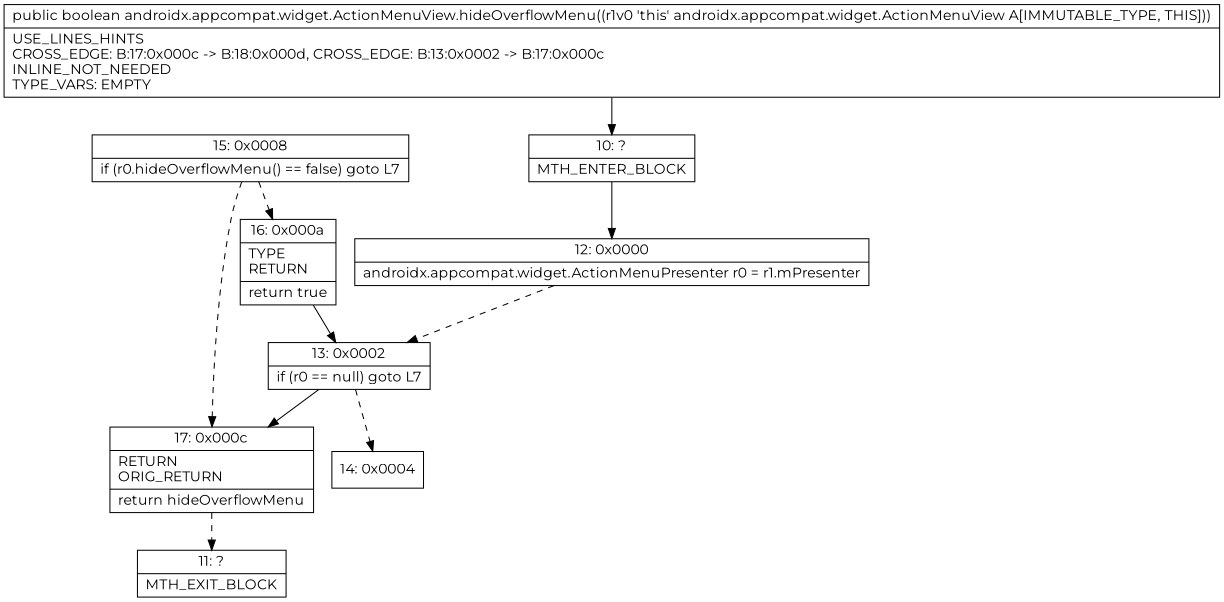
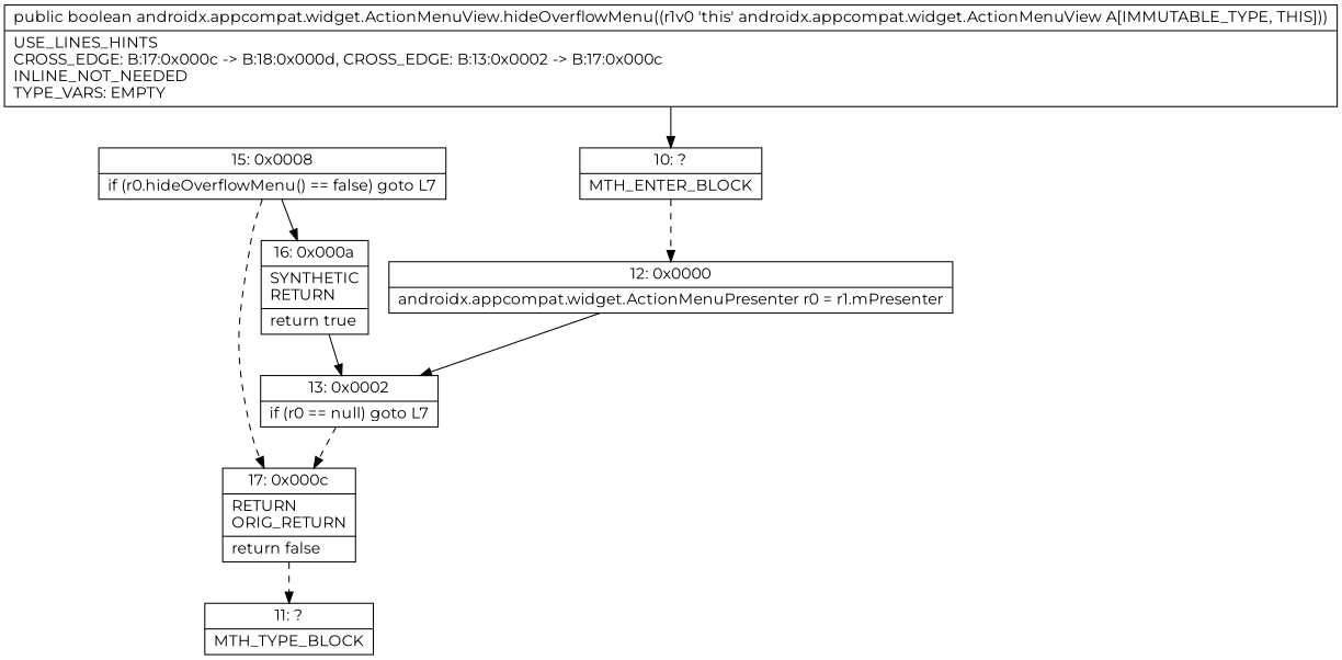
  digraph {
    fontname=Montserrat
    node [fontname=Montserrat shape=record]
    edge [fontname=Montserrat]
    n1 [label="{10\:\ ?|MTH_ENTER_BLOCK\l}"]
    n2 [label="{12\:\ 0x0000|androidx.appcompat.widget.ActionMenuPresenter r0 = r1.mPresenter\l}"]
    n3 [label="{13\:\ 0x0002|if (r0 == null) goto L7\l}"]
-   n4 [label="{14\:\ 0x0004}"]
-   n5 [label="{17\:\ 0x000c|RETURN\lORIG_RETURN\l|return hideOverflowMenu\l}"]
-   n6 [label="{11\:\ ?|MTH_EXIT_BLOCK\l}"]
+   n5 [label="{17\:\ 0x000c|RETURN\lORIG_RETURN\l|return false\l}"]
+   n6 [label="{11\:\ ?|MTH_TYPE_BLOCK\l}"]
    n7 [label="{15\:\ 0x0008|if (r0.hideOverflowMenu() == false) goto L7\l}"]
-   n8 [label="{16\:\ 0x000a|TYPE\lRETURN\l|return true\l}"]
+   n8 [label="{16\:\ 0x000a|SYNTHETIC\lRETURN\l|return true\l}"]
    n9 [label="{public boolean androidx.appcompat.widget.ActionMenuView.hideOverflowMenu((r1v0 'this' androidx.appcompat.widget.ActionMenuView A[IMMUTABLE_TYPE, THIS]))  | USE_LINES_HINTS\lCROSS_EDGE: B:17:0x000c \-\> B:18:0x000d, CROSS_EDGE: B:13:0x0002 \-\> B:17:0x000c\lINLINE_NOT_NEEDED\lTYPE_VARS: EMPTY\l}"]
-   n1 -> n2
-   n2 -> n3 [style=dashed]
-   n3 -> n4 [style=dashed]
-   n3 -> n5
+   n1 -> n2 [style=dashed]
+   n2 -> n3
+   n3 -> n5 [style=dashed]
    n5 -> n6 [style=dashed]
    n7 -> n5 [style=dashed]
-   n7 -> n8 [style=dashed]
+   n7 -> n8 [style=solid]
    n8 -> n3
    n9 -> n1
  }
